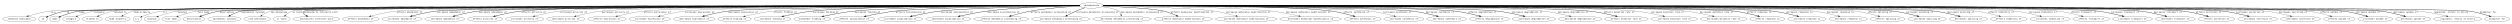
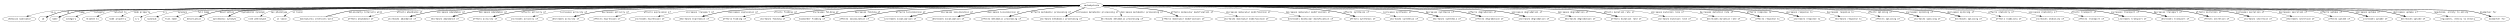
  digraph {
    fontname="Roboto Mono"
    node [fontname="Roboto Mono" color=black]
    edge [fontname="Roboto Mono" style=bold color=black]
    n1 [height=0.5 label=carbohydrate width=1.5629 color=""]
    "chemical substance" [height=0.5 width=2.1837 color=""]
    id [height=0.5 width=0.75]
    name [height=0.5 width=0.75]
    category [height=0.5 width=0.75]
    "related to" [height=0.5 width=0.75]
    "node property" [height=0.5 width=0.75]
    iri [height=0.5 width=0.75]
    synonym [height=0.5 width=0.75]
    "full name" [height=0.5 width=0.75]
    description [height=0.5 width=0.75]
    "systematic synonym" [height=0.5 width=0.75]
    n13 [height=0.5 label="rate phenotype" width=0.75]
    "in taxon" [height=0.5 width=0.75]
    "molecularly interacts with" [height=0.5 width=0.75]
    "affects abundance of" [height=0.5 width=0.75]
    "increases abundance of" [height=0.5 width=0.75]
    "decreases abundance of" [height=0.5 width=0.75]
    "affects activity of" [height=0.5 width=0.75]
    "increases activity of" [height=0.5 width=0.75]
    "decreases activity of" [height=0.5 width=0.75]
    "affects expression of" [height=0.5 width=0.75]
    "increases expression of" [height=0.5 width=0.75]
    "decreases expression of" [height=0.5 width=0.75]
    "affects folding of" [height=0.5 width=0.75]
    "increases folding of" [height=0.5 width=0.75]
    n27 [height=0.5 label="biomarker folding of" width=0.75]
    "affects localization of" [height=0.5 width=0.75]
    "increases localization of" [height=0.5 width=0.75]
    "decreases localization of" [height=0.5 width=0.75]
    "affects metabolic processing of" [height=0.5 width=0.75]
    "increases metabolic processing of" [height=0.5 width=0.75]
    "decreases metabolic processing of" [height=0.5 width=0.75]
    "affects molecular modification of" [height=0.5 width=0.75]
    "increases molecular modification of" [height=0.5 width=0.75]
    "decreases molecular modification of" [height=0.5 width=0.75]
    "affects synthesis of" [height=0.5 width=0.75]
    "increases synthesis of" [height=0.5 width=0.75]
    "decreases synthesis of" [height=0.5 width=0.75]
    "affects degradation of" [height=0.5 width=0.75]
    "increases degradation of" [height=0.5 width=0.75]
    "decreases degradation of" [height=0.5 width=0.75]
    "affects mutation rate of" [height=0.5 width=0.75]
    "increases mutation rate of" [height=0.5 width=0.75]
    "decreases mutation rate of" [height=0.5 width=0.75]
    "affects response to" [height=0.5 width=0.75]
    "increases response to" [height=0.5 width=0.75]
    "decreases response to" [height=0.5 width=0.75]
    "affects splicing of" [height=0.5 width=0.75]
    "increases splicing of" [height=0.5 width=0.75]
    "decreases splicing of" [height=0.5 width=0.75]
    "affects stability of" [height=0.5 width=0.75]
    "increases stability of" [height=0.5 width=0.75]
    "affects transport of" [height=0.5 width=0.75]
    "increases transport of" [height=0.5 width=0.75]
    "decreases transport of" [height=0.5 width=0.75]
    "affects secretion of" [height=0.5 width=0.75]
    "increases secretion of" [height=0.5 width=0.75]
    "decreases secretion of" [height=0.5 width=0.75]
    "affects uptake of" [height=0.5 width=0.75]
    "increases uptake of" [height=0.5 width=0.75]
    "decreases uptake of" [height=0.5 width=0.75]
    "regulates, entity to entity" [height=0.5 width=0.75]
    "biomarker for" [height=0.5 width=0.75]
    n1 -> "chemical substance" [label=is_a style=solid color=""]
    n1 -> id [label=id]
    n1 -> name [label=name]
    n1 -> category [label=category style=solid]
    n1 -> "related to" [label="related to" style=solid]
    n1 -> "node property" [label="node property" style=solid]
    n1 -> iri [label=iri style=solid]
    n1 -> synonym [label=synonym style=solid]
    n1 -> "full name" [label="full name" style=solid]
    n1 -> description [label=description]
    n1 -> "systematic synonym" [label="systematic synonym"]
    n1 -> n13 [label="has phenotype" style=solid]
    n1 -> "in taxon" [label="in taxon" style=solid]
-   n1 -> "molecularly interacts with" [label="molecularly interacts with"]
+   "molecularly interacts with" -> n1 [label="molecularly interacts with"]
    n1 -> "affects abundance of" [label="affects abundance of" style=solid]
    n1 -> "increases abundance of" [label="increases abundance of"]
    n1 -> "decreases abundance of" [label="decreases abundance of"]
    n1 -> "affects activity of" [label="affects activity of"]
    n1 -> "increases activity of" [label="increases activity of" style=solid]
-   n1 -> "decreases activity of" [label="decreases activity of" style=solid]
+   n1 -> "decreases activity of" [label="decreases activity of"]
    n1 -> "affects expression of" [label="affects expression of" style=solid]
-   n1 -> "increases expression of" [label="increases expression of" style=solid]
+   n1 -> "increases expression of" [label="increases transport of" style=solid]
    n1 -> "decreases expression of" [label="decreases expression of"]
    n1 -> "affects folding of" [label="affects folding of" style=solid]
    n1 -> "increases folding of" [label="increases folding of"]
    n1 -> n27 [label="decreases folding of"]
    n1 -> "affects localization of" [label="affects localization of"]
    n1 -> "increases localization of" [label="increases localization of"]
    n1 -> "decreases localization of" [label="decreases localization of"]
    n1 -> "affects metabolic processing of" [label="affects metabolic processing of"]
    n1 -> "increases metabolic processing of" [label="increases metabolic processing of"]
    n1 -> "decreases metabolic processing of" [label="decreases metabolic processing of" style=solid]
    n1 -> "affects molecular modification of" [label="affects molecular modification of"]
    n1 -> "increases molecular modification of" [label="increases molecular modification of" style=solid]
    n1 -> "decreases molecular modification of" [label="decreases molecular modification of" style=solid]
    n1 -> "affects synthesis of" [label="affects synthesis of"]
    n1 -> "increases synthesis of" [label="increases synthesis of" style=solid]
    n1 -> "decreases synthesis of" [label="decreases synthesis of"]
    n1 -> "affects degradation of" [label="affects degradation of"]
    n1 -> "increases degradation of" [label="increases degradation of"]
    n1 -> "decreases degradation of" [label="decreases degradation of" style=solid]
    n1 -> "affects mutation rate of" [label="affects mutation rate of"]
    n1 -> "increases mutation rate of" [label="increases mutation rate of" style=solid]
    n1 -> "decreases mutation rate of" [label="decreases mutation rate of" style=solid]
    n1 -> "affects response to" [label="affects response to"]
    n1 -> "increases response to" [label="increases response to"]
    n1 -> "decreases response to" [label="decreases response to" style=solid]
    n1 -> "affects splicing of" [label="affects splicing of" style=solid]
    n1 -> "increases splicing of" [label="increases splicing of"]
    n1 -> "decreases splicing of" [label="decreases splicing of"]
    n1 -> "affects stability of" [label="affects stability of" style=solid]
    n1 -> "increases stability of" [label="increases stability of" style=solid]
    n1 -> "affects transport of" [label="affects transport of" style=solid]
    n1 -> "increases transport of" [label="increases transport of"]
    n1 -> "decreases transport of" [label="decreases transport of"]
    n1 -> "affects secretion of" [label="affects secretion of"]
    n1 -> "increases secretion of" [label="increases secretion of"]
    n1 -> "decreases secretion of" [label="decreases secretion of" style=solid]
    n1 -> "affects uptake of" [label="affects uptake of" style=solid]
    n1 -> "increases uptake of" [label="increases uptake of"]
    n1 -> "decreases uptake of" [label="decreases uptake of"]
    n1 -> "regulates, entity to entity" [label="regulates, entity to entity" style=solid]
    n1 -> "biomarker for" [label="biomarker for"]
  }
